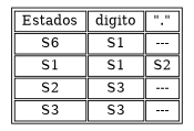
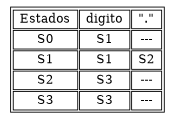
  digraph {
-   n1 [label=<  <TABLE>  <TR> <TD> Estados </TD> <TD> digito </TD> <TD> "." </TD> </TR> <TR> <TD> S6 </TD> <TD> S1 </TD> <TD> --- </TD> </TR> <TR> <TD> S1 </TD> <TD> S1 </TD> <TD> S2 </TD> </TR> <TR> <TD> S2 </TD> <TD> S3 </TD> <TD> --- </TD> </TR> <TR> <TD> S3 </TD> <TD> S3 </TD> <TD> --- </TD> </TR> </TABLE> > shape=none]
+   n1 [label=<  <TABLE>  <TR> <TD> Estados </TD> <TD> digito </TD> <TD> "." </TD> </TR> <TR> <TD> S0 </TD> <TD> S1 </TD> <TD> --- </TD> </TR> <TR> <TD> S1 </TD> <TD> S1 </TD> <TD> S2 </TD> </TR> <TR> <TD> S2 </TD> <TD> S3 </TD> <TD> --- </TD> </TR> <TR> <TD> S3 </TD> <TD> S3 </TD> <TD> --- </TD> </TR> </TABLE> > shape=none]
  }
